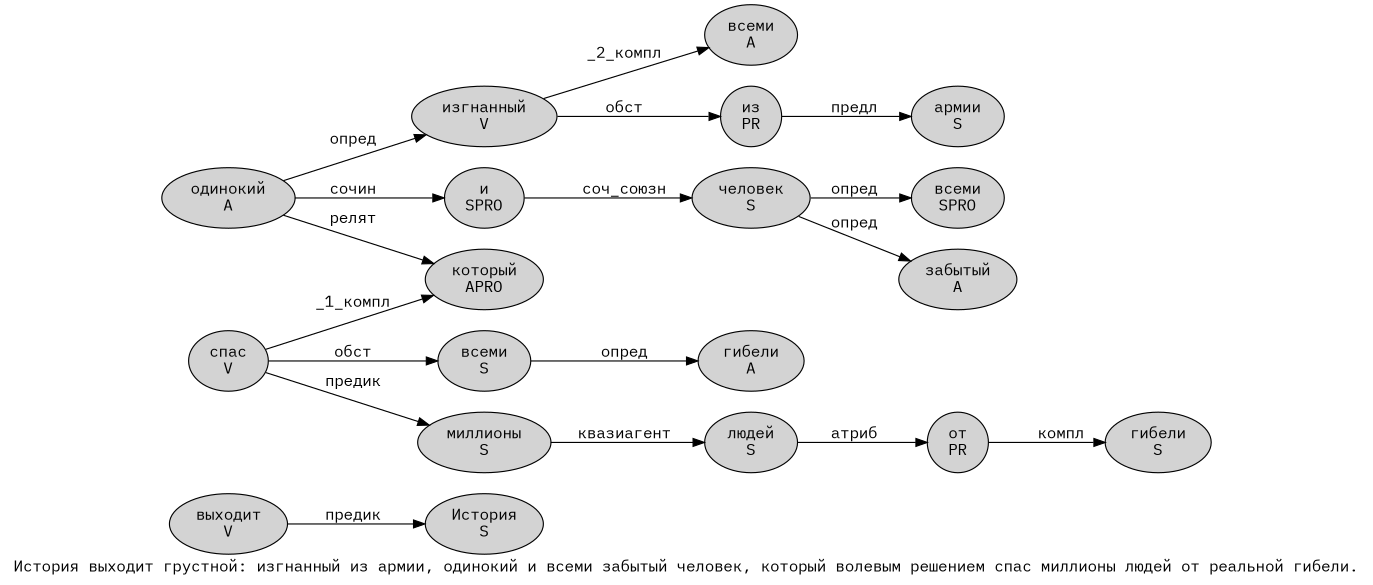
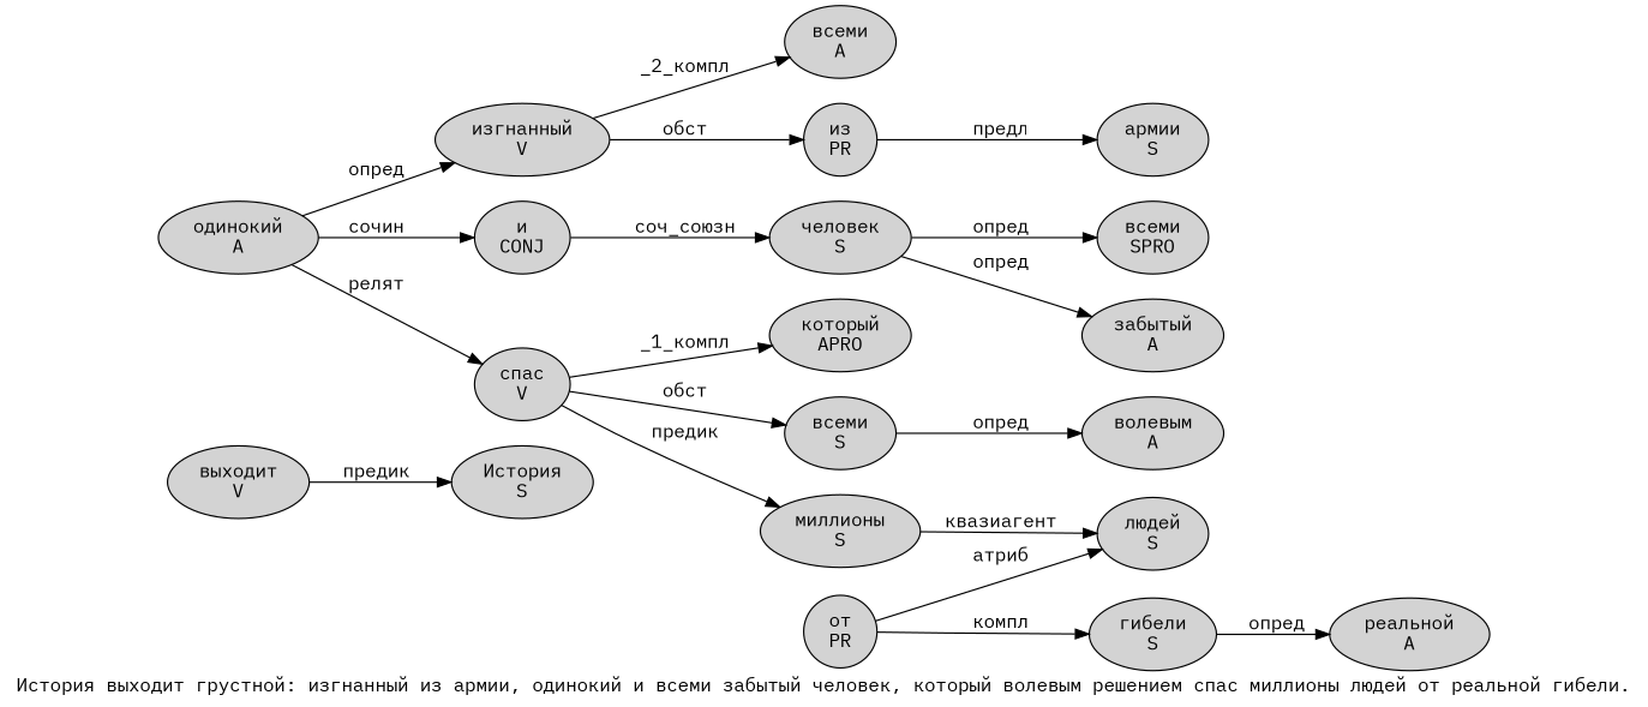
  digraph {
    fontname="IBM Plex Mono"
    label="История выходит грустной: изгнанный из армии, одинокий и всеми забытый человек, который волевым решением спас миллионы людей от реальной гибели."
    rankdir=LR
    node [fillcolor=lightgray fontname="IBM Plex Mono" penwidth=1 shape=ellipse style=filled]
    edge [fontname="IBM Plex Mono"]
    n1 [label="История\nS"]
    n2 [label="выходит\nV"]
    n3 [label="всеми\nA"]
    n4 [label="изгнанный\nV"]
    n5 [label="из\nPR"]
    n6 [label="армии\nS"]
    n7 [label="одинокий\nA"]
-   n8 [label="и\nSPRO"]
+   n8 [label="и\nCONJ"]
    n9 [label="спас\nV"]
    n10 [label="человек\nS"]
    n11 [label="который\nAPRO"]
    n12 [label="всеми\nS"]
    n13 [label="миллионы\nS"]
    n14 [label="всеми\nSPRO"]
    n15 [label="забытый\nA"]
-   n16 [label="гибели\nA"]
+   n16 [label="волевым\nA"]
    n17 [label="людей\nS"]
    n18 [label="от\nPR"]
    n19 [label="гибели\nS"]
+   n20 [label="реальной\nA"]
    n2 -> n1 [label="предик"]
    n4 -> n3 [label="_2_компл"]
    n4 -> n5 [label="обст"]
    n5 -> n6 [label="предл"]
    n7 -> n4 [label="опред"]
    n7 -> n8 [label="сочин"]
-   n7 -> n11 [label="релят"]
+   n7 -> n9 [label="релят"]
    n8 -> n10 [label="соч_союзн"]
    n9 -> n11 [label="_1_компл"]
    n9 -> n12 [label="обст"]
    n9 -> n13 [label="предик"]
    n10 -> n14 [label="опред"]
    n10 -> n15 [label="опред"]
    n12 -> n16 [label="опред"]
    n13 -> n17 [label="квазиагент"]
-   n17 -> n18 [label="атриб"]
+   n18 -> n17 [label="атриб"]
    n18 -> n19 [label="компл"]
+   n19 -> n20 [label="опред"]
  }
